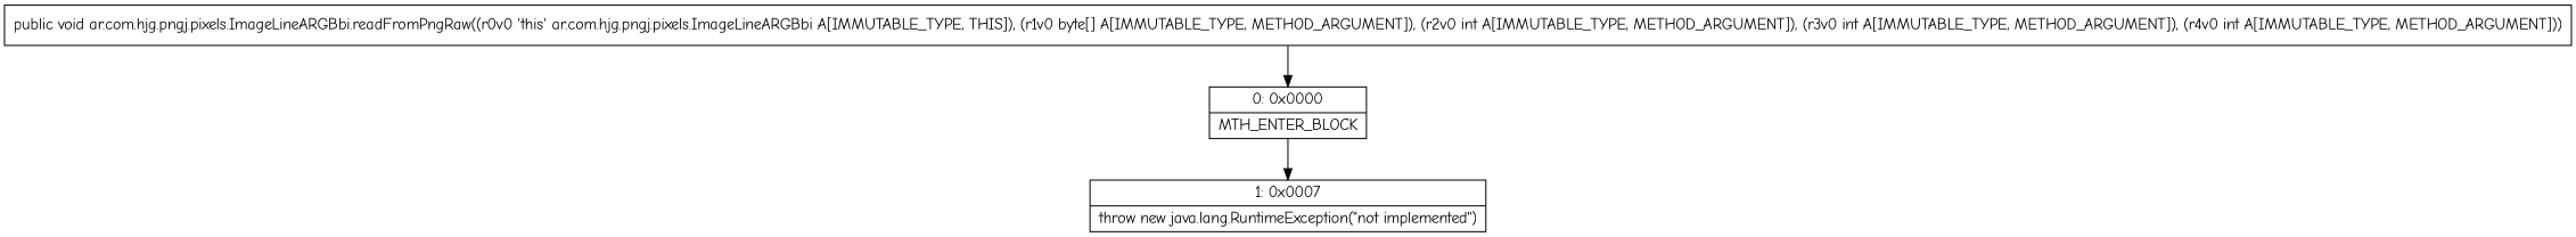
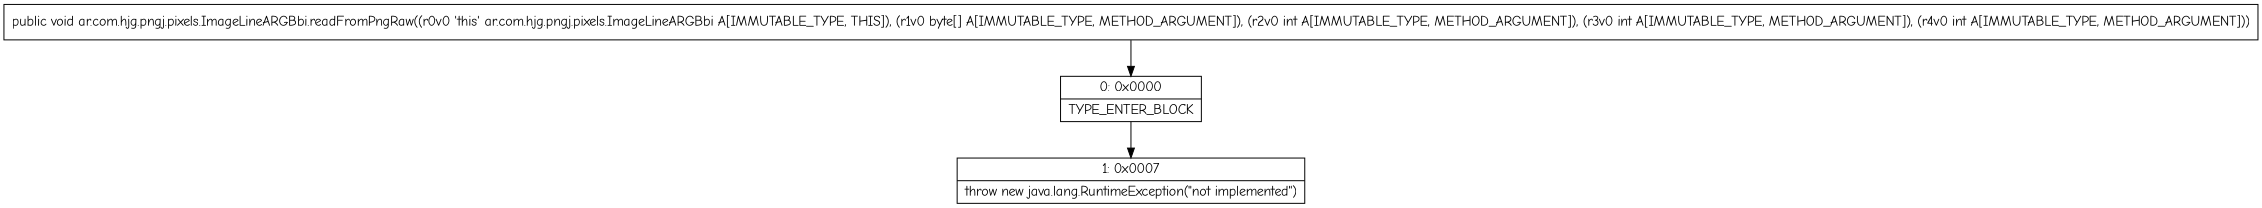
  digraph {
    fontname="Comic Neue"
    node [shape=record fontname="Comic Neue"]
    edge [fontname="Comic Neue"]
-   n1 [label="{0\:\ 0x0000|MTH_ENTER_BLOCK\l}"]
+   n1 [label="{0\:\ 0x0000|TYPE_ENTER_BLOCK\l}"]
    n2 [label="{1\:\ 0x0007|throw new java.lang.RuntimeException(\"not implemented\")\l}"]
    n3 [label="{public void ar.com.hjg.pngj.pixels.ImageLineARGBbi.readFromPngRaw((r0v0 'this' ar.com.hjg.pngj.pixels.ImageLineARGBbi A[IMMUTABLE_TYPE, THIS]), (r1v0 byte[] A[IMMUTABLE_TYPE, METHOD_ARGUMENT]), (r2v0 int A[IMMUTABLE_TYPE, METHOD_ARGUMENT]), (r3v0 int A[IMMUTABLE_TYPE, METHOD_ARGUMENT]), (r4v0 int A[IMMUTABLE_TYPE, METHOD_ARGUMENT])) }"]
    n1 -> n2
    n3 -> n1
  }
